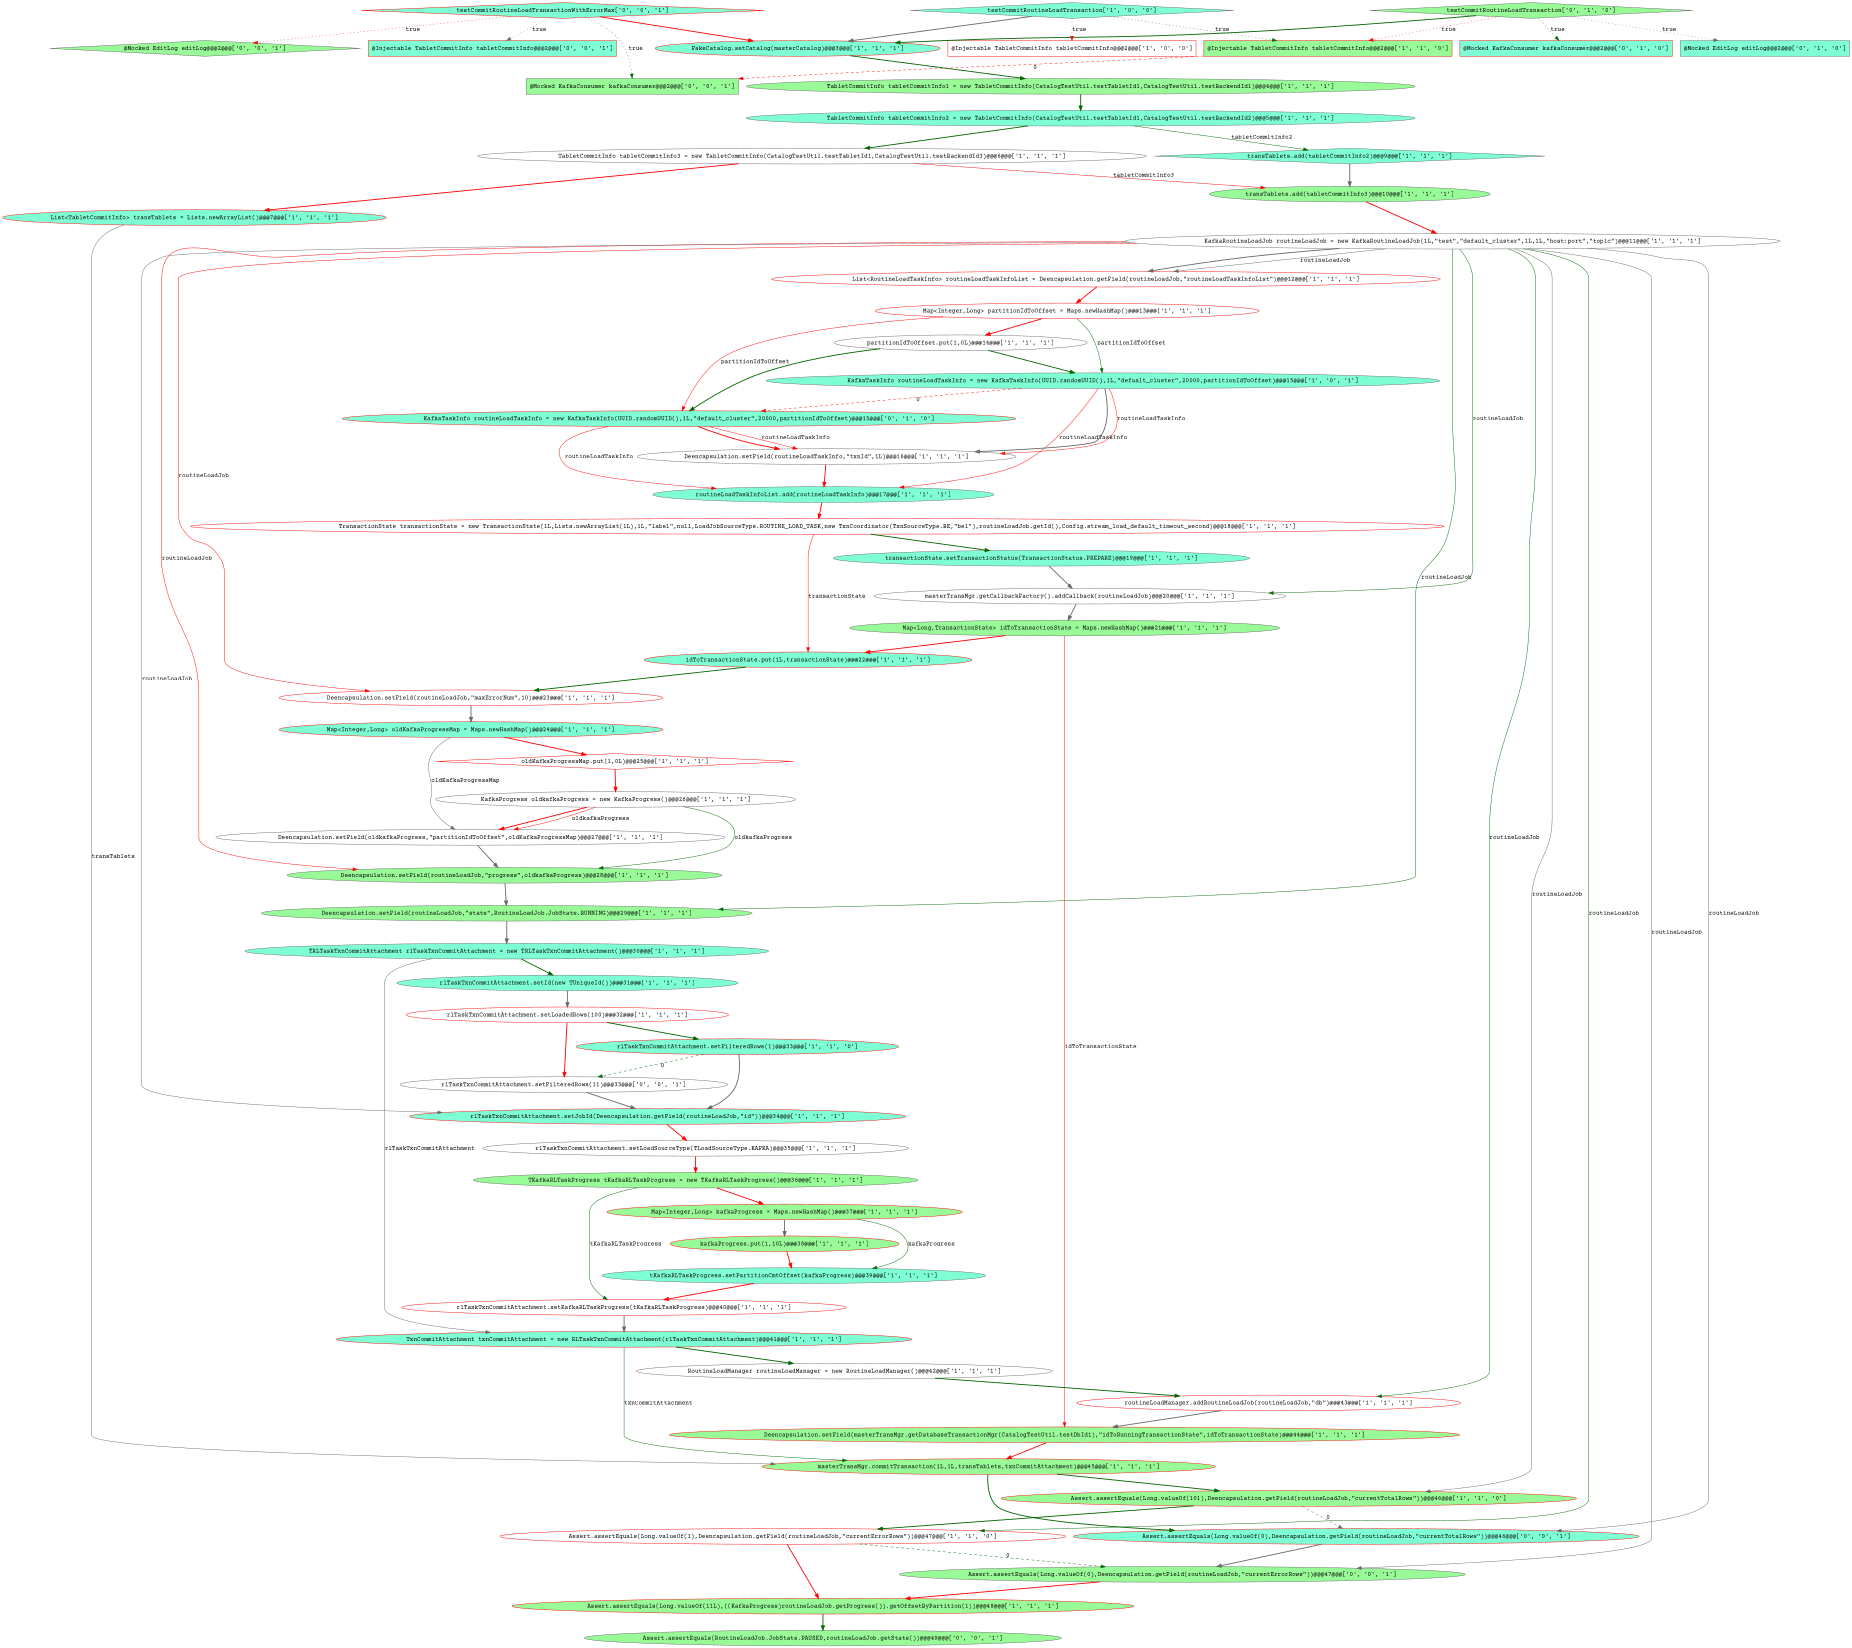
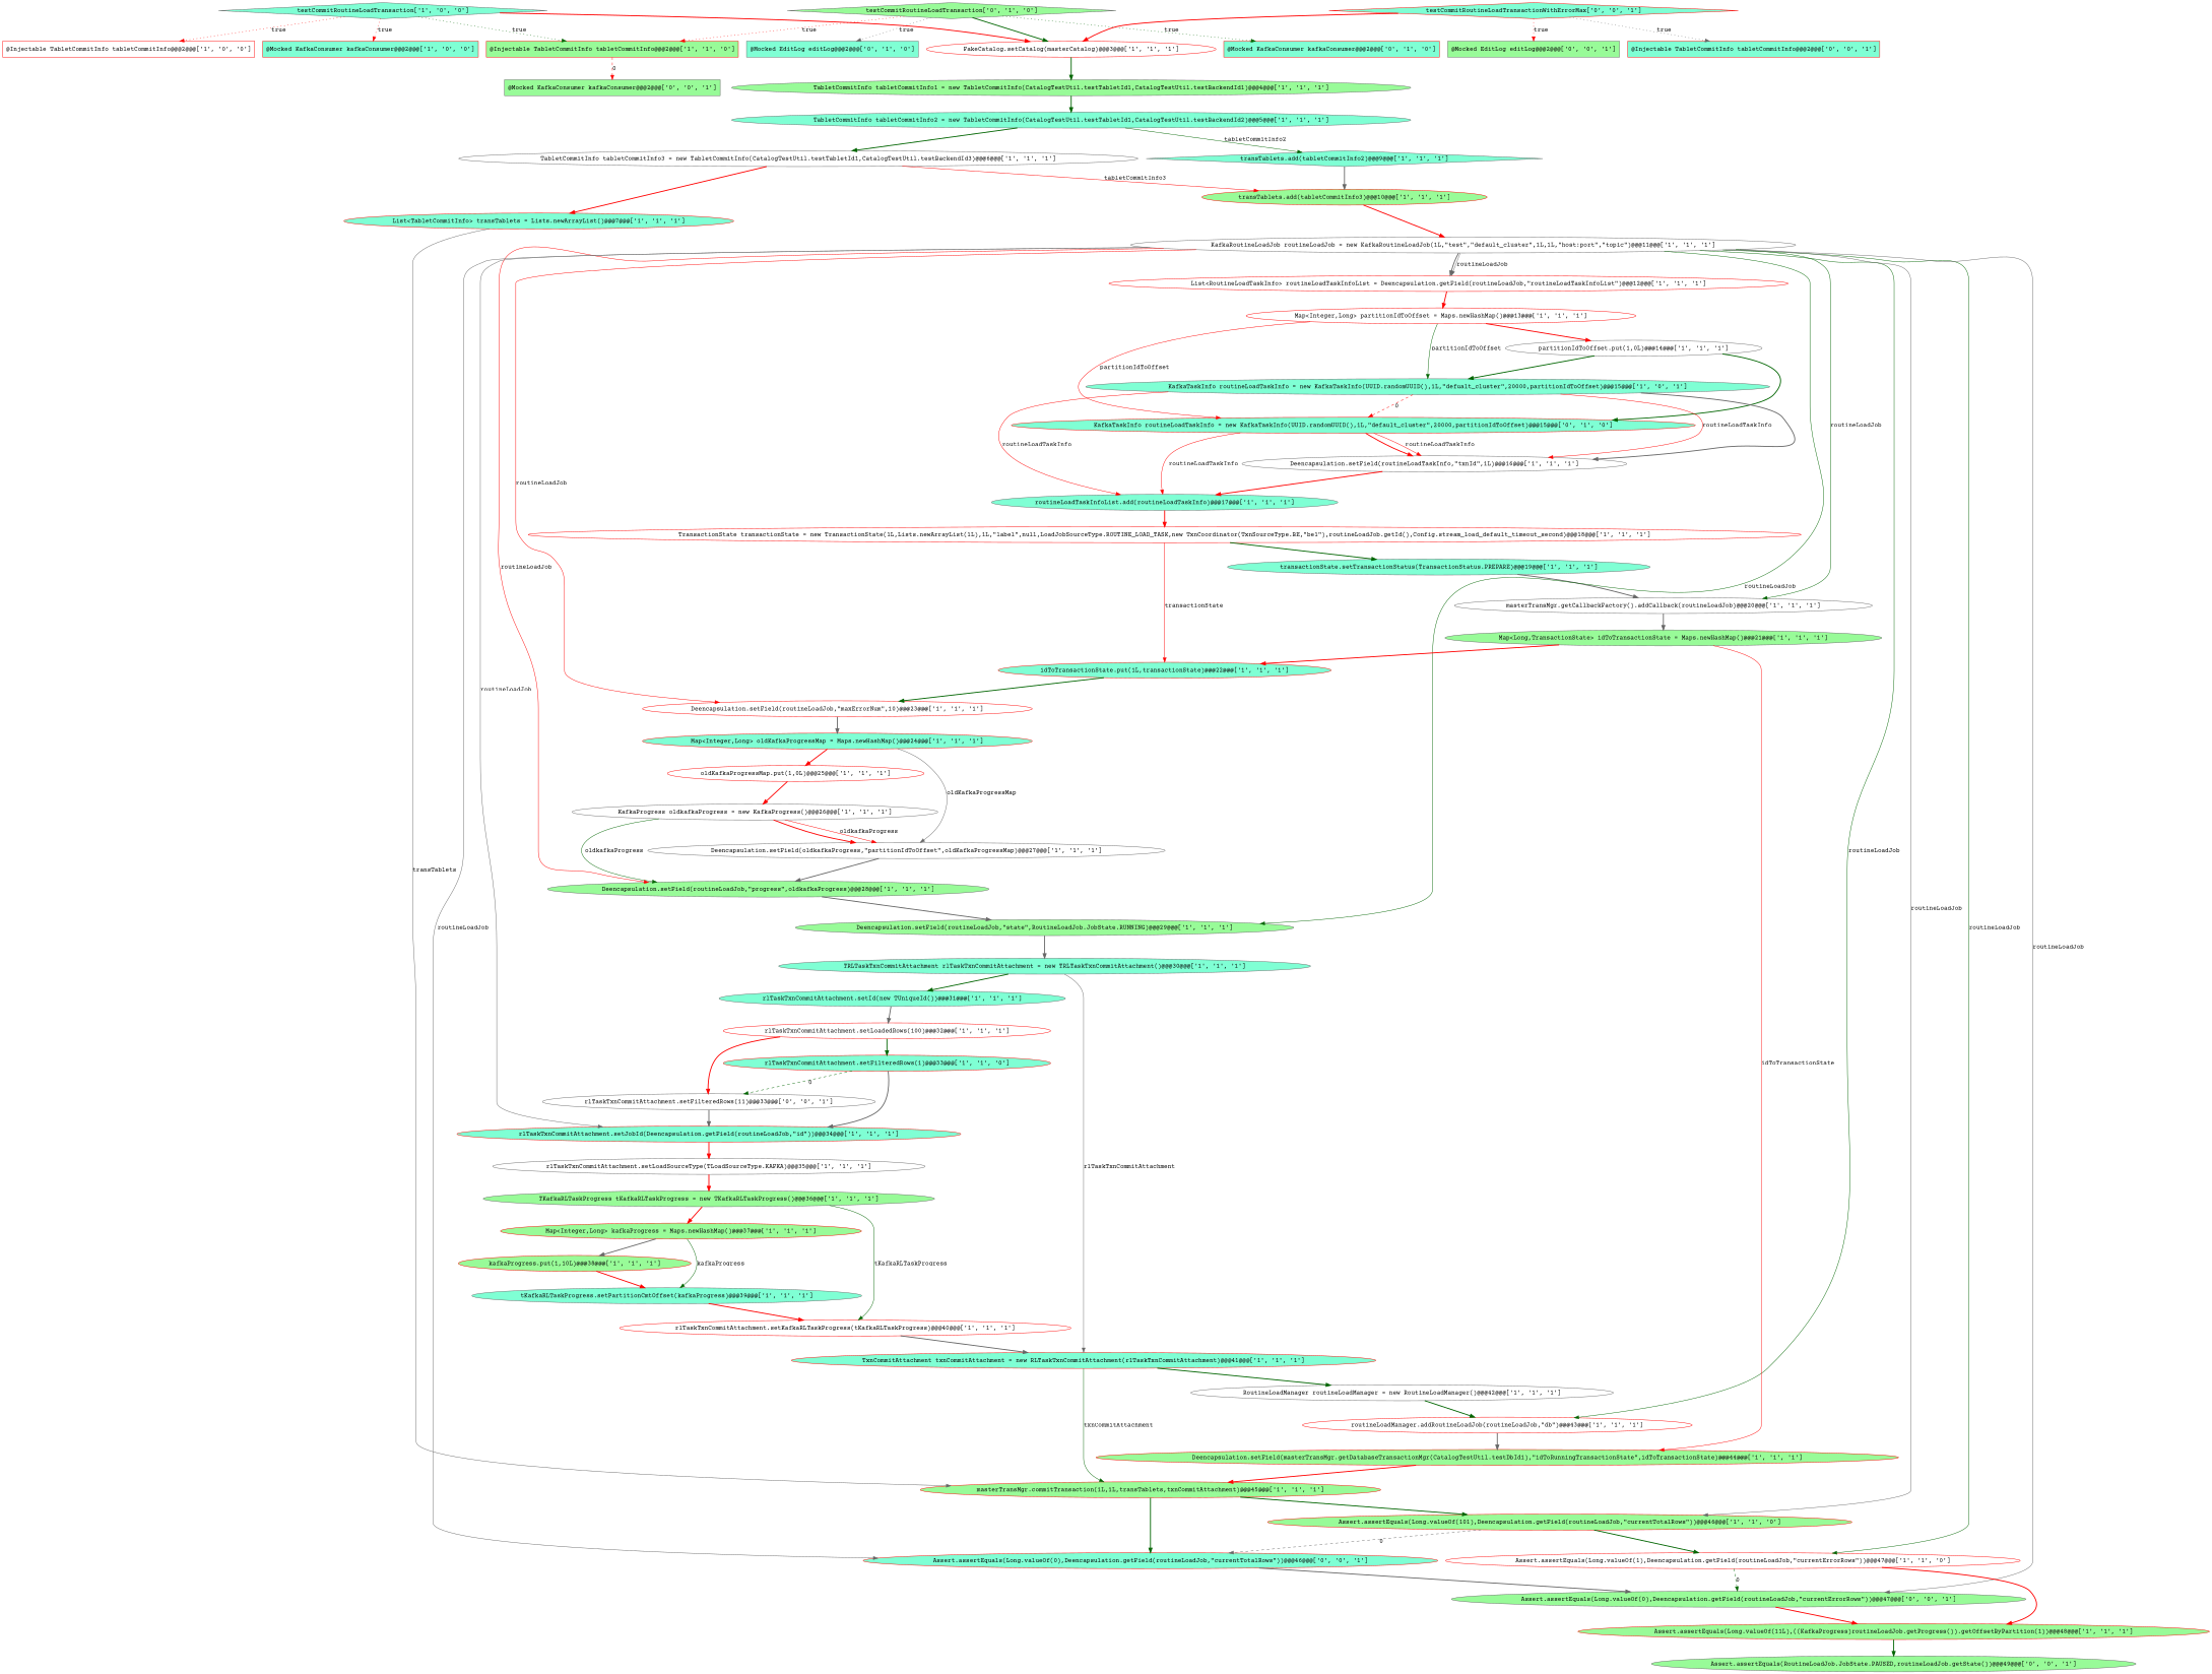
  digraph {
    fontname="Courier Prime"
    node [color=red fillcolor=aquamarine fontname="Courier Prime" shape=ellipse style=filled]
    edge [color=red fontname="Courier Prime" style=bold]
    n1 [label="Map<Integer,Long> oldKafkaProgressMap = Maps.newHashMap()@@@24@@@['1', '1', '1']"]
    n2 [color=gray40 fillcolor=white label="Deencapsulation.setField(oldkafkaProgress,\"partitionIdToOffset\",oldKafkaProgressMap)@@@27@@@['1', '1', '1']"]
-   n3 [fillcolor=white label="oldKafkaProgressMap.put(1,0L)@@@25@@@['1', '1', '1']" shape=diamond]
+   n3 [fillcolor=white label="oldKafkaProgressMap.put(1,0L)@@@25@@@['1', '1', '1']"]
    n4 [color=gray40 fillcolor=palegreen label="Deencapsulation.setField(routineLoadJob,\"progress\",oldkafkaProgress)@@@28@@@['1', '1', '1']"]
    n5 [color=gray40 fillcolor=white label="KafkaProgress oldkafkaProgress = new KafkaProgress()@@@26@@@['1', '1', '1']"]
    n6 [color=gray40 label="routineLoadTaskInfoList.add(routineLoadTaskInfo)@@@17@@@['1', '1', '1']"]
    n7 [fillcolor=white label="TransactionState transactionState = new TransactionState(1L,Lists.newArrayList(1L),1L,\"label\",null,LoadJobSourceType.ROUTINE_LOAD_TASK,new TxnCoordinator(TxnSourceType.BE,\"be1\"),routineLoadJob.getId(),Config.stream_load_default_timeout_second)@@@18@@@['1', '1', '1']"]
    n8 [label="idToTransactionState.put(1L,transactionState)@@@22@@@['1', '1', '1']"]
    n9 [color=gray40 label="transactionState.setTransactionStatus(TransactionStatus.PREPARE)@@@19@@@['1', '1', '1']"]
    n10 [color=gray40 fillcolor=palegreen label="Deencapsulation.setField(routineLoadJob,\"state\",RoutineLoadJob.JobState.RUNNING)@@@29@@@['1', '1', '1']"]
    n11 [color=gray40 label="TRLTaskTxnCommitAttachment rlTaskTxnCommitAttachment = new TRLTaskTxnCommitAttachment()@@@30@@@['1', '1', '1']"]
    n12 [color=gray40 fillcolor=white label="KafkaRoutineLoadJob routineLoadJob = new KafkaRoutineLoadJob(1L,\"test\",\"default_cluster\",1L,1L,\"host:port\",\"topic\")@@@11@@@['1', '1', '1']"]
    n13 [label="rlTaskTxnCommitAttachment.setJobId(Deencapsulation.getField(routineLoadJob,\"id\"))@@@34@@@['1', '1', '1']"]
    n14 [color=gray40 fillcolor=white label="masterTransMgr.getCallbackFactory().addCallback(routineLoadJob)@@@20@@@['1', '1', '1']"]
    n15 [label="Assert.assertEquals(Long.valueOf(0),Deencapsulation.getField(routineLoadJob,\"currentTotalRows\"))@@@46@@@['0', '0', '1']"]
    n16 [fillcolor=white label="routineLoadManager.addRoutineLoadJob(routineLoadJob,\"db\")@@@43@@@['1', '1', '1']"]
    n17 [fillcolor=white label="List<RoutineLoadTaskInfo> routineLoadTaskInfoList = Deencapsulation.getField(routineLoadJob,\"routineLoadTaskInfoList\")@@@12@@@['1', '1', '1']"]
    n18 [fillcolor=white label="Assert.assertEquals(Long.valueOf(1),Deencapsulation.getField(routineLoadJob,\"currentErrorRows\"))@@@47@@@['1', '1', '0']"]
    n19 [fillcolor=white label="Deencapsulation.setField(routineLoadJob,\"maxErrorNum\",10)@@@23@@@['1', '1', '1']"]
    n20 [fillcolor=palegreen label="Assert.assertEquals(Long.valueOf(101),Deencapsulation.getField(routineLoadJob,\"currentTotalRows\"))@@@46@@@['1', '1', '0']"]
    n21 [color=gray40 fillcolor=palegreen label="Assert.assertEquals(Long.valueOf(0),Deencapsulation.getField(routineLoadJob,\"currentErrorRows\"))@@@47@@@['0', '0', '1']"]
    n22 [color=gray40 fillcolor=white label="rlTaskTxnCommitAttachment.setLoadSourceType(TLoadSourceType.KAFKA)@@@35@@@['1', '1', '1']"]
    n23 [color=gray40 fillcolor=palegreen label="Map<Long,TransactionState> idToTransactionState = Maps.newHashMap()@@@21@@@['1', '1', '1']"]
    n24 [fillcolor=palegreen label="Deencapsulation.setField(masterTransMgr.getDatabaseTransactionMgr(CatalogTestUtil.testDbId1),\"idToRunningTransactionState\",idToTransactionState)@@@44@@@['1', '1', '1']"]
    n25 [fillcolor=white label="Map<Integer,Long> partitionIdToOffset = Maps.newHashMap()@@@13@@@['1', '1', '1']"]
    n26 [fillcolor=palegreen label="Assert.assertEquals(Long.valueOf(11L),((KafkaProgress)routineLoadJob.getProgress()).getOffsetByPartition(1))@@@48@@@['1', '1', '1']"]
    n27 [color=gray40 fillcolor=palegreen label="Assert.assertEquals(RoutineLoadJob.JobState.PAUSED,routineLoadJob.getState())@@@49@@@['0', '0', '1']"]
    n28 [fillcolor=white label="@Injectable TabletCommitInfo tabletCommitInfo@@@2@@@['1', '0', '0']" shape=box]
    n29 [color=gray40 fillcolor=palegreen label="TKafkaRLTaskProgress tKafkaRLTaskProgress = new TKafkaRLTaskProgress()@@@36@@@['1', '1', '1']"]
    n30 [fillcolor=palegreen label="kafkaProgress.put(1,10L)@@@38@@@['1', '1', '1']"]
    n31 [color=gray40 label="tKafkaRLTaskProgress.setPartitionCmtOffset(kafkaProgress)@@@39@@@['1', '1', '1']"]
    n32 [fillcolor=white label="rlTaskTxnCommitAttachment.setKafkaRLTaskProgress(tKafkaRLTaskProgress)@@@40@@@['1', '1', '1']"]
-   n33 [color=gray40 fillcolor=palegreen label="transTablets.add(tabletCommitInfo3)@@@10@@@['1', '1', '1']"]
+   n33 [fillcolor=palegreen label="transTablets.add(tabletCommitInfo3)@@@10@@@['1', '1', '1']"]
    n34 [fillcolor=palegreen label="Map<Integer,Long> kafkaProgress = Maps.newHashMap()@@@37@@@['1', '1', '1']"]
    n35 [color=gray40 label="rlTaskTxnCommitAttachment.setId(new TUniqueId())@@@31@@@['1', '1', '1']"]
    n36 [fillcolor=white label="rlTaskTxnCommitAttachment.setLoadedRows(100)@@@32@@@['1', '1', '1']"]
    n37 [label="rlTaskTxnCommitAttachment.setFilteredRows(1)@@@33@@@['1', '1', '0']"]
    n38 [color=gray40 fillcolor=white label="rlTaskTxnCommitAttachment.setFilteredRows(11)@@@33@@@['0', '0', '1']"]
    n39 [color=gray40 fillcolor=white label="TabletCommitInfo tabletCommitInfo3 = new TabletCommitInfo(CatalogTestUtil.testTabletId1,CatalogTestUtil.testBackendId3)@@@6@@@['1', '1', '1']"]
    n40 [label="List<TabletCommitInfo> transTablets = Lists.newArrayList()@@@7@@@['1', '1', '1']"]
    n41 [fillcolor=palegreen label="masterTransMgr.commitTransaction(1L,1L,transTablets,txnCommitAttachment)@@@45@@@['1', '1', '1']"]
-   n42 [label="FakeCatalog.setCatalog(masterCatalog)@@@3@@@['1', '1', '1']"]
+   n42 [fillcolor=white label="FakeCatalog.setCatalog(masterCatalog)@@@3@@@['1', '1', '1']"]
    n43 [color=gray40 fillcolor=palegreen label="TabletCommitInfo tabletCommitInfo1 = new TabletCommitInfo(CatalogTestUtil.testTabletId1,CatalogTestUtil.testBackendId1)@@@4@@@['1', '1', '1']"]
    n44 [color=gray40 label="TabletCommitInfo tabletCommitInfo2 = new TabletCommitInfo(CatalogTestUtil.testTabletId1,CatalogTestUtil.testBackendId2)@@@5@@@['1', '1', '1']"]
    n45 [color=gray40 label="transTablets.add(tabletCommitInfo2)@@@9@@@['1', '1', '1']" shape=diamond]
    n46 [color=gray40 fillcolor=white label="RoutineLoadManager routineLoadManager = new RoutineLoadManager()@@@42@@@['1', '1', '1']"]
    n47 [fillcolor=palegreen label="@Injectable TabletCommitInfo tabletCommitInfo@@@2@@@['1', '1', '0']" shape=box]
    n48 [color=gray40 fillcolor=palegreen label="@Mocked KafkaConsumer kafkaConsumer@@@2@@@['0', '0', '1']" shape=box]
    n49 [label="@Mocked KafkaConsumer kafkaConsumer@@@2@@@['0', '1', '0']" shape=box]
    n50 [color=gray40 fillcolor=palegreen label="testCommitRoutineLoadTransaction['0', '1', '0']" shape=diamond]
    n51 [color=gray40 label="@Mocked EditLog editLog@@@2@@@['0', '1', '0']" shape=box]
+   n52 [label="@Mocked KafkaConsumer kafkaConsumer@@@2@@@['1', '0', '0']" shape=box]
    n53 [label="TxnCommitAttachment txnCommitAttachment = new RLTaskTxnCommitAttachment(rlTaskTxnCommitAttachment)@@@41@@@['1', '1', '1']"]
    n54 [color=gray40 fillcolor=white label="partitionIdToOffset.put(1,0L)@@@14@@@['1', '1', '1']"]
    n55 [color=gray40 label="KafkaTaskInfo routineLoadTaskInfo = new KafkaTaskInfo(UUID.randomUUID(),1L,\"defualt_cluster\",20000,partitionIdToOffset)@@@15@@@['1', '0', '1']"]
    n56 [label="KafkaTaskInfo routineLoadTaskInfo = new KafkaTaskInfo(UUID.randomUUID(),1L,\"default_cluster\",20000,partitionIdToOffset)@@@15@@@['0', '1', '0']"]
    n57 [color=gray40 fillcolor=white label="Deencapsulation.setField(routineLoadTaskInfo,\"txnId\",1L)@@@16@@@['1', '1', '1']"]
    n58 [label="@Injectable TabletCommitInfo tabletCommitInfo@@@2@@@['0', '0', '1']" shape=box]
    n59 [label="testCommitRoutineLoadTransactionWithErrorMax['0', '0', '1']" shape=diamond]
-   n60 [color=gray40 fillcolor=palegreen label="@Mocked EditLog editLog@@@2@@@['0', '0', '1']" shape=diamond]
+   n60 [color=gray40 fillcolor=palegreen label="@Mocked EditLog editLog@@@2@@@['0', '0', '1']" shape=box]
    n61 [color=gray40 label="testCommitRoutineLoadTransaction['1', '0', '0']" shape=diamond]
    n1 -> n2 [color=gray40 label=oldKafkaProgressMap style=solid]
    n1 -> n3
    n2 -> n4 [color=gray40]
    n3 -> n5
    n4 -> n10 [color=gray40]
    n5 -> n2
    n5 -> n2 [label=oldkafkaProgress style=solid]
    n5 -> n4 [color=darkgreen label=oldkafkaProgress style=solid]
    n6 -> n7
    n7 -> n8 [label=transactionState style=solid]
    n7 -> n9 [color=darkgreen]
    n8 -> n19 [color=darkgreen]
    n9 -> n14 [color=gray40]
    n10 -> n11 [color=gray40]
    n11 -> n35 [color=darkgreen]
    n11 -> n53 [color=gray40 label=rlTaskTxnCommitAttachment style=solid]
    n12 -> n4 [label=routineLoadJob style=solid]
    n12 -> n10 [color=darkgreen label=routineLoadJob style=solid]
    n12 -> n13 [color=gray40 label=routineLoadJob style=solid]
    n12 -> n14 [color=darkgreen label=routineLoadJob style=solid]
    n12 -> n15 [color=gray40 label=routineLoadJob style=solid]
    n12 -> n16 [color=darkgreen label=routineLoadJob style=solid]
    n12 -> n17 [color=gray40]
    n12 -> n17 [color=gray40 label=routineLoadJob style=solid]
    n12 -> n18 [color=darkgreen label=routineLoadJob style=solid]
    n12 -> n19 [label=routineLoadJob style=solid]
    n12 -> n20 [color=gray40 label=routineLoadJob style=solid]
    n12 -> n21 [color=gray40 label=routineLoadJob style=solid]
    n13 -> n22
    n14 -> n23 [color=gray40]
    n15 -> n21 [color=gray40]
    n16 -> n24 [color=gray40]
    n17 -> n25
    n18 -> n21 [color=darkgreen label=0 style=dashed]
    n18 -> n26
    n19 -> n1 [color=gray40]
    n20 -> n15 [color=gray40 label=0 style=dashed]
    n20 -> n18 [color=darkgreen]
    n21 -> n26
    n22 -> n29
    n23 -> n8
    n23 -> n24 [label=idToTransactionState style=solid]
    n24 -> n41
    n25 -> n54
    n25 -> n55 [color=darkgreen label=partitionIdToOffset style=solid]
    n25 -> n56 [label=partitionIdToOffset style=solid]
    n26 -> n27 [color=darkgreen]
    n29 -> n32 [color=darkgreen label=tKafkaRLTaskProgress style=solid]
    n29 -> n34
    n30 -> n31
    n31 -> n32
    n32 -> n53 [color=gray40]
    n33 -> n12
    n34 -> n30 [color=gray40]
    n34 -> n31 [color=darkgreen label=kafkaProgress style=solid]
    n35 -> n36 [color=gray40]
    n36 -> n37 [color=darkgreen]
    n36 -> n38
    n37 -> n13 [color=gray40]
    n37 -> n38 [color=darkgreen label=0 style=dashed]
    n38 -> n13 [color=gray40]
    n39 -> n33 [label=tabletCommitInfo3 style=solid]
    n39 -> n40
    n40 -> n41 [color=gray40 label=transTablets style=solid]
    n41 -> n15 [color=darkgreen]
    n41 -> n20 [color=darkgreen]
    n42 -> n43 [color=darkgreen]
    n43 -> n44 [color=darkgreen]
    n44 -> n39 [color=darkgreen]
    n44 -> n45 [color=darkgreen label=tabletCommitInfo2 style=solid]
    n45 -> n33 [color=gray40]
    n46 -> n16 [color=darkgreen]
    n47 -> n48 [label=0 style=dashed]
    n50 -> n42 [color=darkgreen]
    n50 -> n47 [label=true style=dotted]
    n50 -> n49 [color=darkgreen label=true style=dotted]
    n50 -> n51 [color=gray40 label=true style=dotted]
    n53 -> n41 [color=darkgreen label=txnCommitAttachment style=solid]
    n53 -> n46 [color=darkgreen]
    n54 -> n55 [color=darkgreen]
    n54 -> n56 [color=darkgreen]
    n55 -> n6 [label=routineLoadTaskInfo style=solid]
    n55 -> n56 [label=0 style=dashed]
    n55 -> n57 [color=gray40]
    n55 -> n57 [label=routineLoadTaskInfo style=solid]
    n56 -> n6 [label=routineLoadTaskInfo style=solid]
    n56 -> n57 [label=routineLoadTaskInfo style=solid]
    n56 -> n57
    n57 -> n6
    n59 -> n42
-   n59 -> n48 [color=darkgreen label=true style=dotted]
    n59 -> n58 [color=gray40 label=true style=dotted]
    n59 -> n60 [label=true style=dotted]
    n61 -> n28 [label=true style=dotted]
-   n61 -> n42 [color=gray40]
+   n61 -> n42
    n61 -> n47 [color=darkgreen label=true style=dotted]
+   n61 -> n52 [label=true style=dotted]
  }
